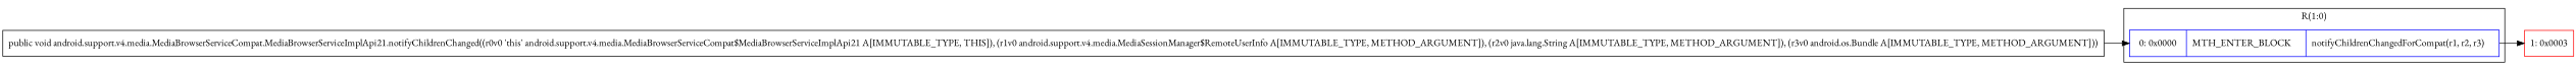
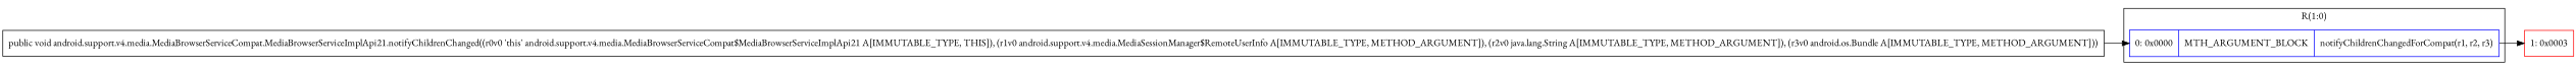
  digraph {
    rankdir=LR
    fontname="EB Garamond"
    node [shape=record fontname="EB Garamond"]
    edge [fontname="EB Garamond"]
-   n1 [color=blue label="{0\:\ 0x0000|MTH_ENTER_BLOCK\l|notifyChildrenChangedForCompat(r1, r2, r3)\l}"]
+   n1 [color=blue label="{0\:\ 0x0000|MTH_ARGUMENT_BLOCK\l|notifyChildrenChangedForCompat(r1, r2, r3)\l}"]
    n2 [color=red label="{1\:\ 0x0003}"]
    n3 [label="{public void android.support.v4.media.MediaBrowserServiceCompat.MediaBrowserServiceImplApi21.notifyChildrenChanged((r0v0 'this' android.support.v4.media.MediaBrowserServiceCompat$MediaBrowserServiceImplApi21 A[IMMUTABLE_TYPE, THIS]), (r1v0 android.support.v4.media.MediaSessionManager$RemoteUserInfo A[IMMUTABLE_TYPE, METHOD_ARGUMENT]), (r2v0 java.lang.String A[IMMUTABLE_TYPE, METHOD_ARGUMENT]), (r3v0 android.os.Bundle A[IMMUTABLE_TYPE, METHOD_ARGUMENT])) }"]
    subgraph cluster_1 {
      label="R(1:0)"
      n1
    }
    n1 -> n2
    n3 -> n1
  }
